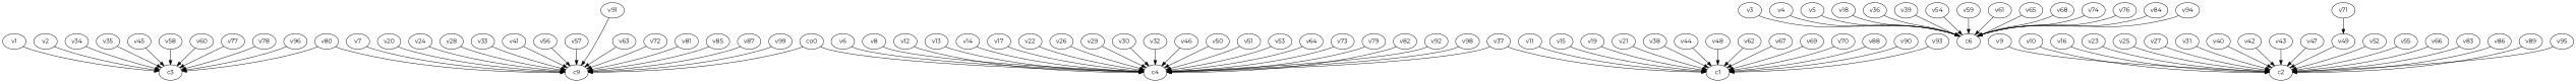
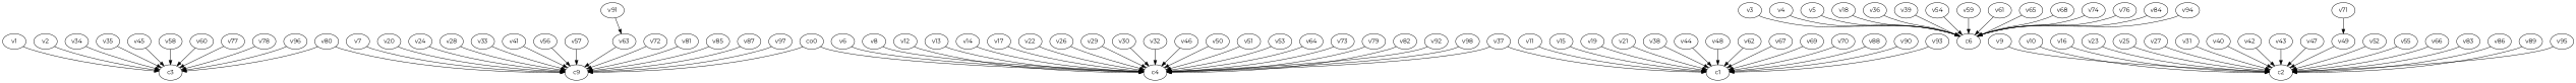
  strict digraph {
    fontname=Montserrat
    node [fontname=Montserrat]
    edge [fontname=Montserrat weight=1]
    v1
    c3
    v2
    v3
    c6
    v4
    v5
    v6
    c4
    n10 [label=c9]
    v7
    v8
    v9
    c2
    v10
    v11
    c1
    v12
    v13
    v14
    v15
    v16
    v17
    v18
    v19
    v20
    v21
    v22
    v23
    v24
    v25
    v26
    v27
    v28
    v29
    v30
    v31
    v32
    v33
    v34
    v35
    v36
    v37
    v38
    v39
    v40
    v41
    v42
    v43
    v44
    v45
    v46
    v47
    v48
    v49
    v50
    v51
    v52
    v53
    v54
    v55
    v56
    v57
    v58
    v59
    v60
    v61
    v62
    v63
    v64
    v65
    v66
    v67
    v68
    v69
    v70
    v71
    v72
    v73
    v74
    v76
    v77
    v78
    v79
    v80
    v81
    v82
    v83
    v84
    v85
    v86
    v87
    v88
    v89
    v90
    v91
    v92
    v93
    v94
    v95
    v96
-   v97 [label=v99]
+   v97
    v98
    n104 [label=co0]
    v1 -> c3
    v2 -> c3
    v3 -> c6
    v4 -> c6
    v5 -> c6
    v6 -> c4
    v7 -> n10
    v8 -> c4
    v9 -> c2
    v10 -> c2
    v11 -> c1
    v12 -> c4
    v13 -> c4
    v14 -> c4
    v15 -> c1
    v16 -> c2
    v17 -> c4
    v18 -> c6
    v19 -> c1
    v20 -> n10
    v21 -> c1
    v22 -> c4
    v23 -> c2
    v24 -> n10
    v25 -> c2
    v26 -> c4
    v27 -> c2
    v28 -> n10
    v29 -> c4
    v30 -> c4
    v31 -> c2
    v32 -> c4
    v33 -> n10
    v34 -> c3
    v35 -> c3
    v36 -> c6
    v37 -> c4
    v37 -> c1
    v38 -> c1
    v39 -> c6
    v40 -> c2
    v41 -> n10
    v42 -> c2
    v43 -> c2
    v44 -> c1
    v45 -> c3
    v46 -> c4
    v47 -> c2
    v48 -> c1
    v49 -> c2
    v50 -> c4
    v51 -> c4
    v52 -> c2
    v53 -> c4
    v54 -> c6
    v55 -> c2
    v56 -> n10
    v57 -> n10
    v58 -> c3
    v59 -> c6
    v60 -> c3
    v61 -> c6
    v62 -> c1
    v63 -> n10
    v64 -> c4
    v65 -> c6
    v66 -> c2
    v67 -> c1
    v68 -> c6
    v69 -> c1
    v70 -> c1
    v71 -> v49
    v72 -> n10
    v73 -> c4
    v74 -> c6
    v76 -> c6
    v77 -> c3
    v78 -> c3
    v79 -> c4
    v80 -> c3
    v80 -> n10
    v81 -> n10
    v82 -> c4
    v83 -> c2
    v84 -> c6
    v85 -> n10
    v86 -> c2
    v87 -> n10
    v88 -> c1
    v89 -> c2
    v90 -> c1
-   v91 -> n10
+   v91 -> v63
    v92 -> c4
    v93 -> c1
    v94 -> c6
    v95 -> c2
    v96 -> c3
    v97 -> n10
    v98 -> c4
    n104 -> c4
    n104 -> n10
  }
